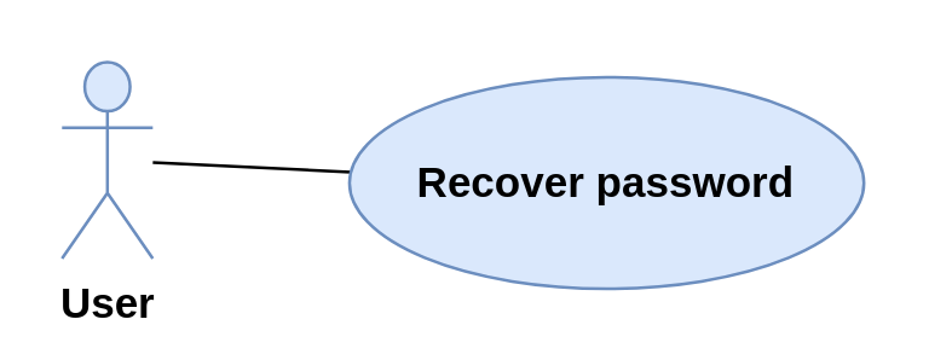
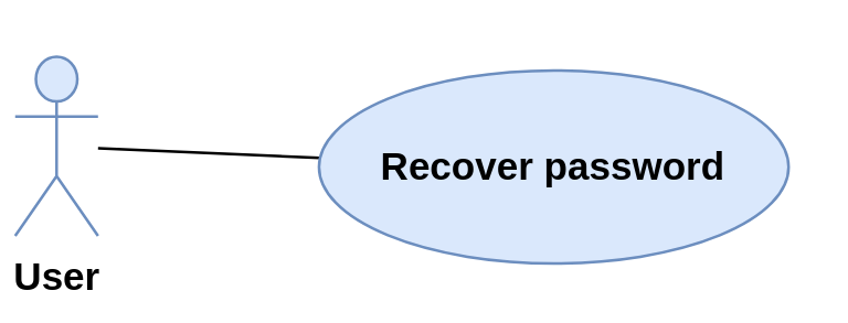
  <mxCell id="0" />
  <mxCell id="1" parent="0" />
  <mxCell id="2" style="edgeStyle=none;html=1;endArrow=none;endFill=0;" parent="1" source="3" target="4" edge="1"><mxGeometry relative="1" as="geometry" /></mxCell>
- <mxCell id="3" value="User" style="shape=umlActor;verticalLabelPosition=bottom;verticalAlign=top;html=1;outlineConnect=0;fillColor=#dae8fc;strokeColor=#6c8ebf;fontStyle=1;fontSize=14;" parent="1" vertex="1"><mxGeometry x="20" y="20" width="30" height="65" as="geometry" /></mxCell>
+ <mxCell id="3" value="User" style="shape=umlActor;verticalLabelPosition=bottom;verticalAlign=top;html=1;outlineConnect=0;fillColor=#dae8fc;strokeColor=#6c8ebf;fontStyle=1;fontSize=14;" parent="1" vertex="1"><mxGeometry x="5" y="20" width="30" height="65" as="geometry" /></mxCell>
  <mxCell id="4" value="&lt;b&gt;&lt;font style=&quot;font-size: 14px;&quot;&gt;Recover password&lt;/font&gt;&lt;/b&gt;" style="ellipse;whiteSpace=wrap;html=1;fillColor=#dae8fc;strokeColor=#6c8ebf;" parent="1" vertex="1"><mxGeometry x="115" y="25" width="170" height="70" as="geometry" /></mxCell>
